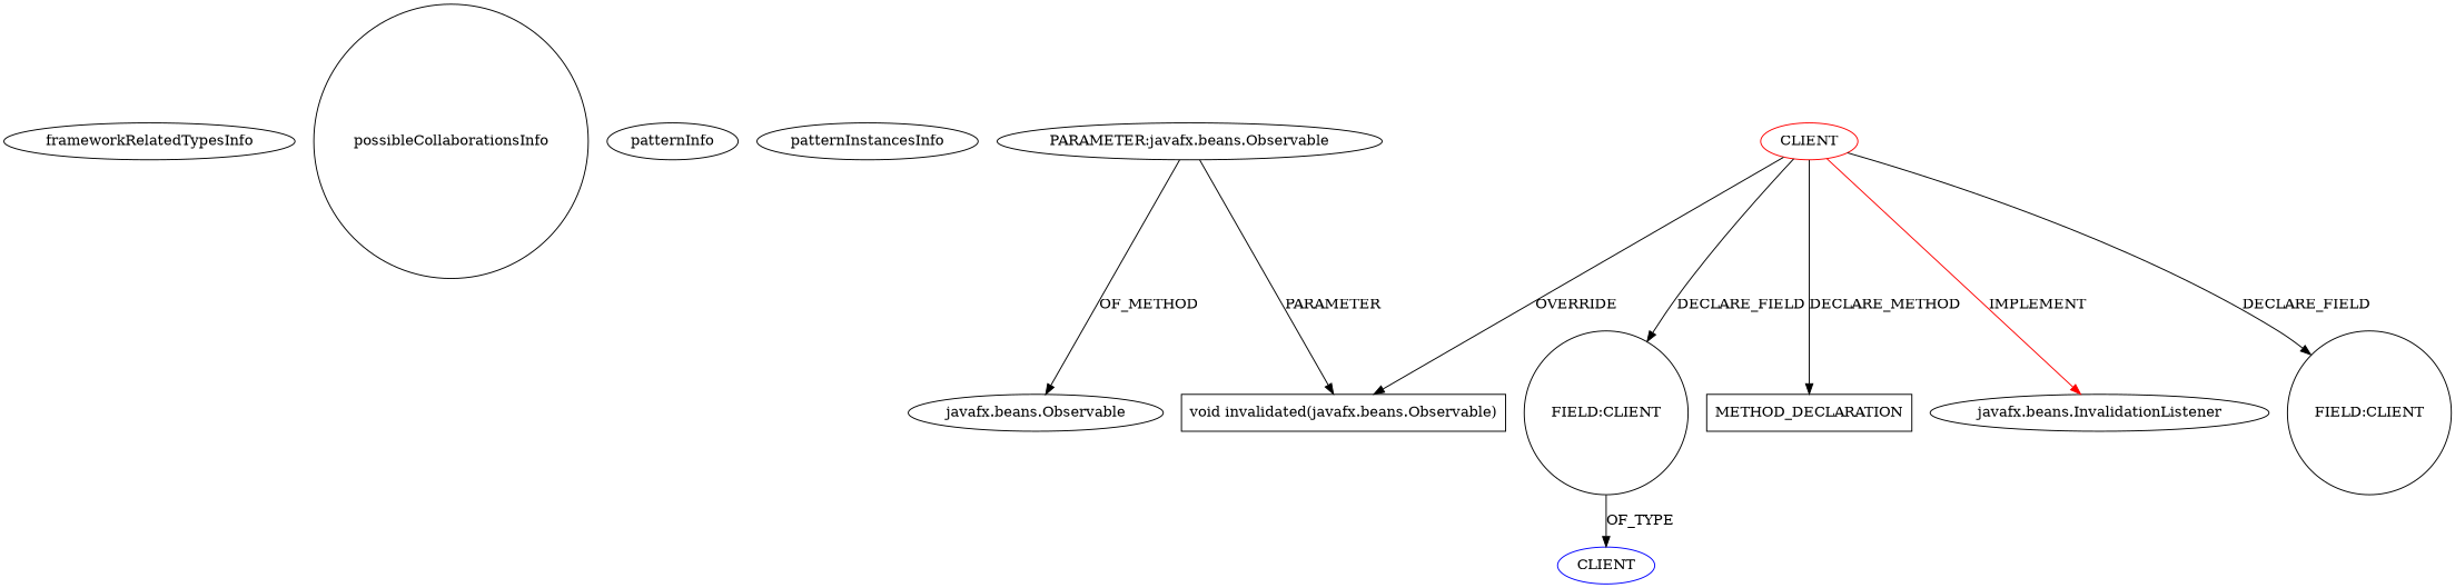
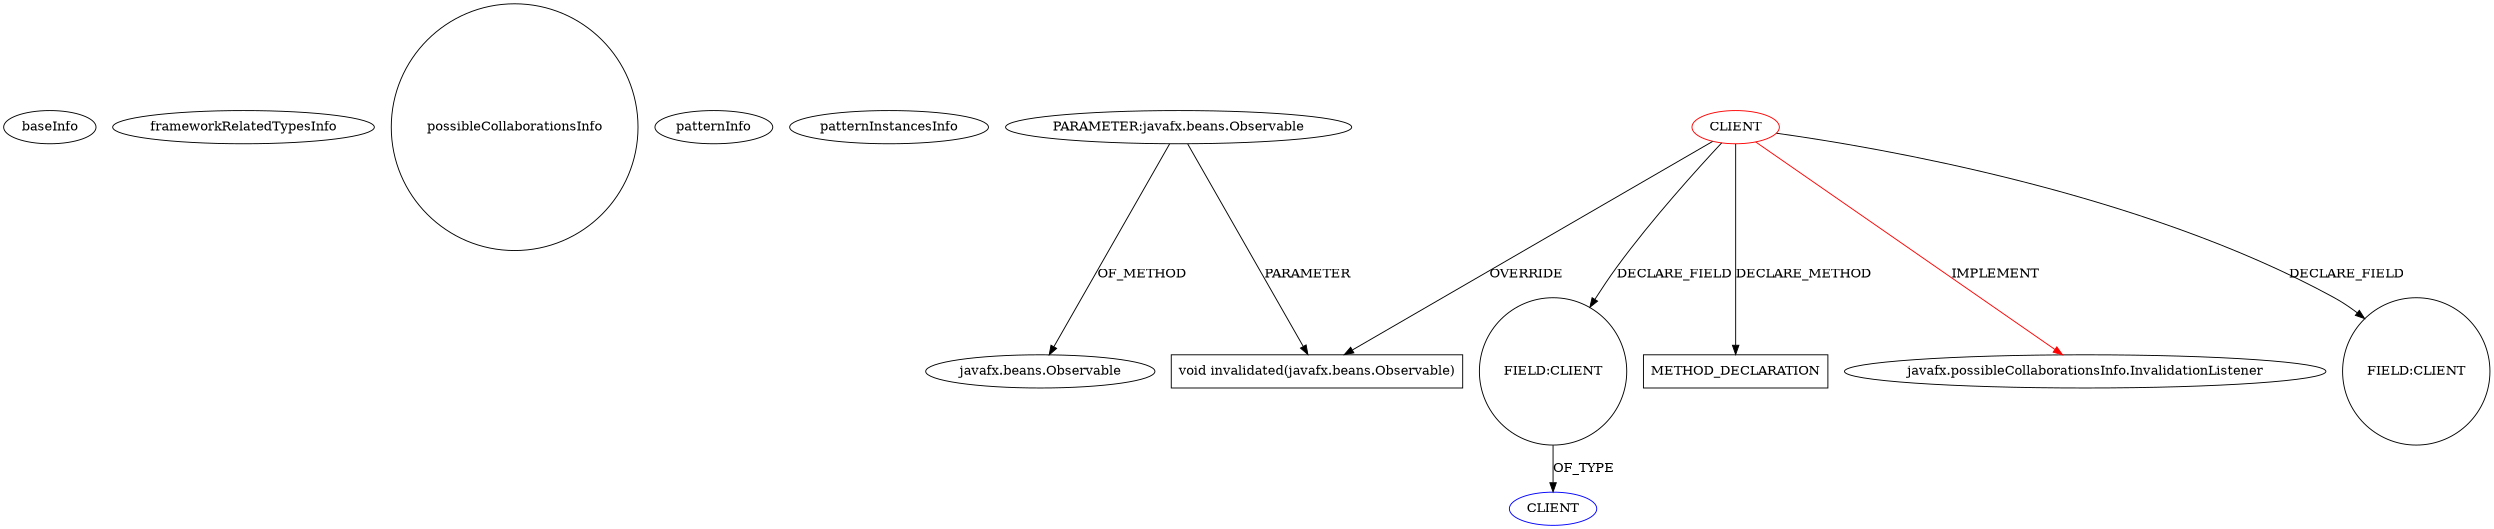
  digraph {
    node [isFrameworkType=false]
+   baseInfo [category=pattern graphId=2142 isAnonymous=false possibleRelation=false isFrameworkType=""]
    frameworkRelatedTypesInfo [0="javafx.beans.InvalidationListener" isFrameworkType=""]
    possibleCollaborationsInfo [shape=circle isFrameworkType=""]
    patternInfo [frequency=2.0 patternRootClient=0 isFrameworkType=""]
    patternInstancesInfo [0="sebbafer-Sebanana~/sebbafer-Sebanana/Sebanana-master/src/sebanana/views/GameView.java~GameView~4132" 1="sebbafer-Sebanana~/sebbafer-Sebanana/Sebanana-master/src/sebanana/views/StandaardBeeld.java~StandaardBeeld~4134" isFrameworkType=""]
    n6 [label="void invalidated(javafx.beans.Observable)" shape=box vertexType=OVERRIDING_METHOD_DECLARATION]
    n7 [label="PARAMETER:javafx.beans.Observable" vertexType=PARAMETER_DECLARATION]
    n8 [label="javafx.beans.Observable" vertexType=FRAMEWORK_INTERFACE_TYPE]
    n9 [color=red label=CLIENT vertexType=ROOT_CLIENT_CLASS_DECLARATION]
    n10 [label="FIELD:CLIENT" shape=circle vertexType=FIELD_DECLARATION]
    n11 [label="FIELD:CLIENT" shape=circle vertexType=FIELD_DECLARATION]
    n12 [label=METHOD_DECLARATION shape=box vertexType=CLIENT_METHOD_DECLARATION]
-   n13 [label="javafx.beans.InvalidationListener" vertexType=FRAMEWORK_INTERFACE_TYPE]
+   n13 [label="javafx.possibleCollaborationsInfo.InvalidationListener" vertexType=FRAMEWORK_INTERFACE_TYPE]
    n14 [color=blue label=CLIENT vertexType=REFERENCE_CLIENT_CLASS_DECLARATION]
    n7 -> n6 [label=PARAMETER]
    n7 -> n8 [label=OF_METHOD]
    n9 -> n6 [label=OVERRIDE]
    n9 -> n10 [label=DECLARE_FIELD]
    n9 -> n11 [label=DECLARE_FIELD]
    n9 -> n12 [label=DECLARE_METHOD]
    n9 -> n13 [color=red label=IMPLEMENT]
    n11 -> n14 [label=OF_TYPE]
  }
